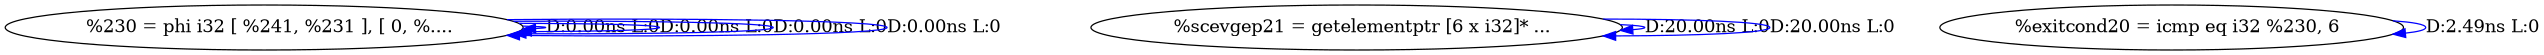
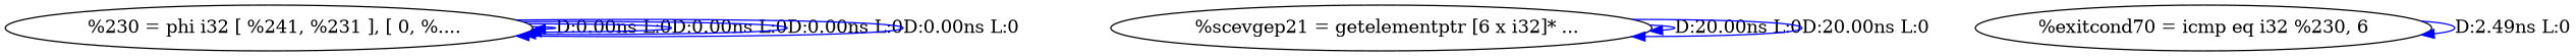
  digraph {
    edge [color=blue]
    n1 [label="  %230 = phi i32 [ %241, %231 ], [ 0, %...."]
    n2 [label="  %scevgep21 = getelementptr [6 x i32]* ..."]
-   n3 [label="  %exitcond20 = icmp eq i32 %230, 6"]
+   n3 [label="%exitcond70 = icmp eq i32 %230, 6"]
    n1 -> n1 [label="D:0.00ns L:0"]
    n1 -> n1 [label="D:0.00ns L:0"]
    n1 -> n1 [label="D:0.00ns L:0"]
    n1 -> n1 [label="D:0.00ns L:0"]
    n2 -> n2 [label="D:20.00ns L:0"]
    n2 -> n2 [label="D:20.00ns L:0"]
    n3 -> n3 [label="D:2.49ns L:0"]
  }
